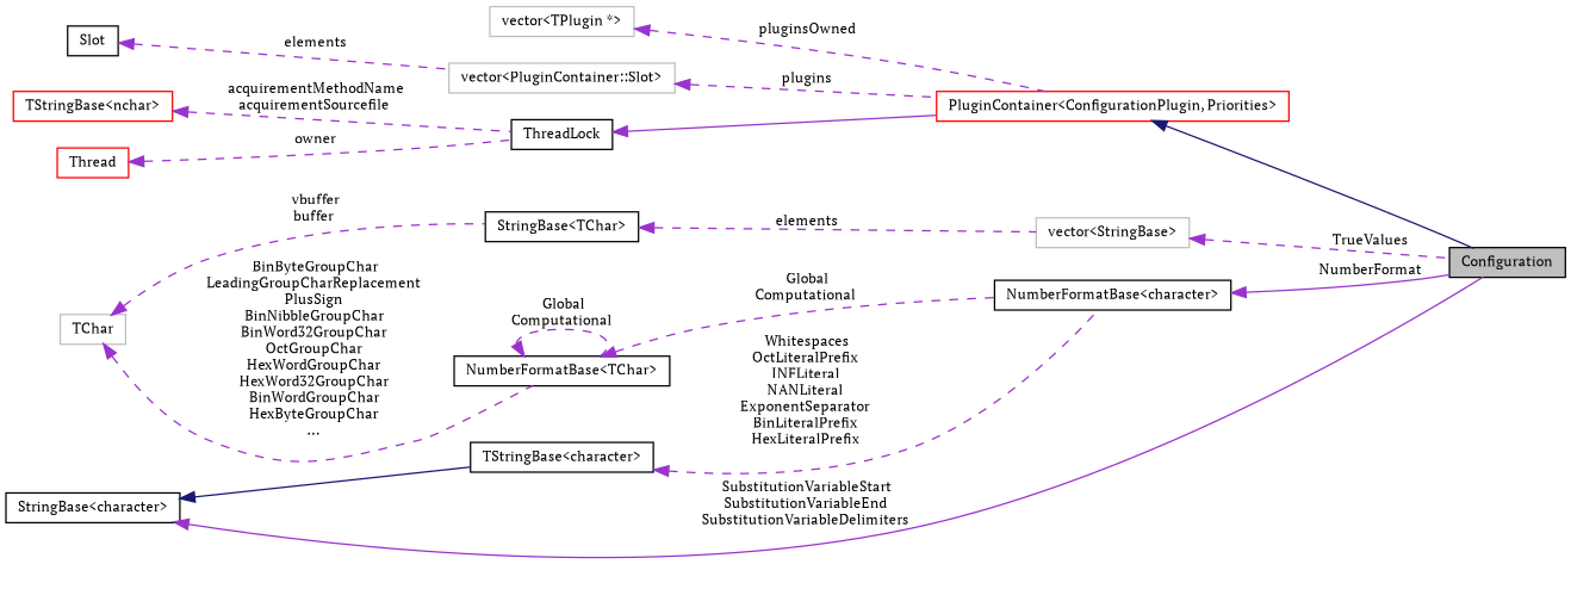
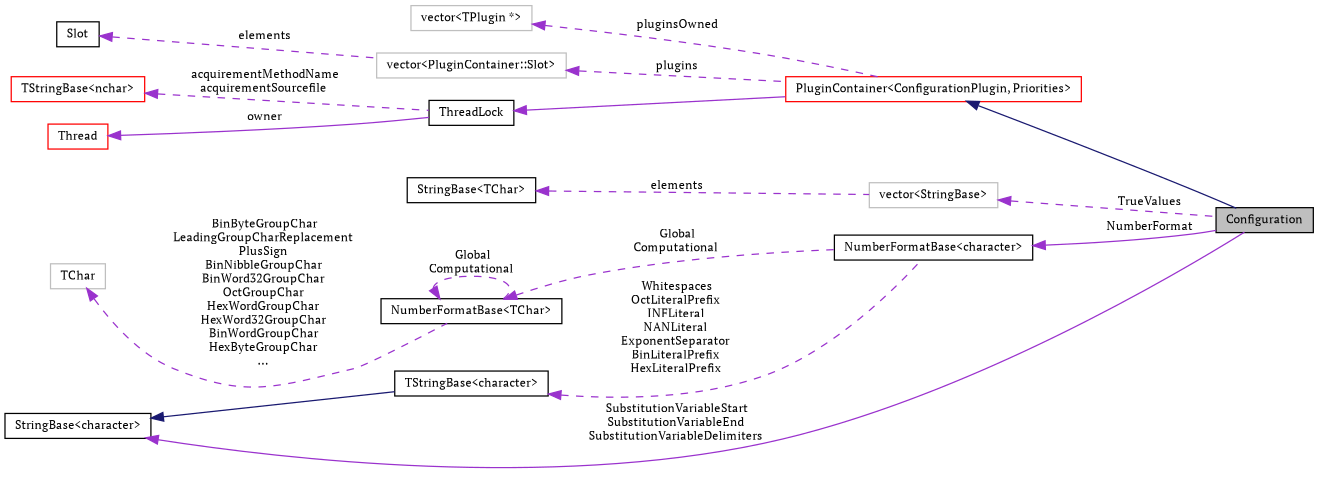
  digraph {
    fontname="PT Serif"
    rankdir=LR
    node [color=black fillcolor=white fontname="PT Serif" fontsize=10 shape=record style=filled]
    edge [color=darkorchid3 dir=back fontname="PT Serif" fontsize=10 labelfontname=Helvetica labelfontsize=10 style=dashed]
    n1 [fillcolor=grey75 fontcolor=black height=0.2 label=Configuration width=0.4]
    n2 [color=red height=0.2 label="PluginContainer\<ConfigurationPlugin, Priorities\>" width=0.4]
    n3 [color=grey75 height=0.2 label="vector\<TPlugin *\>" width=0.4]
    n4 [color=grey75 height=0.2 label="vector\<PluginContainer::Slot\>" width=0.4]
    n5 [color=grey75 height=0.2 label="vector\<StringBase\>" width=0.4]
    n6 [color=red height=0.2 label="TStringBase\<nchar\>" width=0.4]
    n7 [height=0.2 label=ThreadLock width=0.4]
    n8 [height=0.2 label="StringBase\<character\>" width=0.4]
    n9 [height=0.2 label="TStringBase\<character\>" width=0.4]
    n10 [height=0.2 label="NumberFormatBase\<character\>" width=0.4]
    n11 [height=0.2 label="NumberFormatBase\<TChar\>" width=0.4]
    n12 [height=0.2 label="StringBase\<TChar\>" width=0.4]
    n13 [color=red height=0.2 label=Thread width=0.4]
    n14 [color=grey75 height=0.2 label=TChar width=0.4]
    n15 [height=0.2 label=Slot width=0.4]
    n2 -> n1 [color=midnightblue style=solid]
    n3 -> n2 [label=" pluginsOwned"]
    n4 -> n2 [label=" plugins"]
    n5 -> n1 [label=" TrueValues"]
    n6 -> n7 [label=" acquirementMethodName\nacquirementSourcefile"]
    n7 -> n2 [style=solid]
    n8 -> n1 [label=" SubstitutionVariableStart\nSubstitutionVariableEnd\nSubstitutionVariableDelimiters" style=solid]
    n8 -> n9 [color=midnightblue style=solid]
    n9 -> n10 [label=" Whitespaces\nOctLiteralPrefix\nINFLiteral\nNANLiteral\nExponentSeparator\nBinLiteralPrefix\nHexLiteralPrefix"]
    n10 -> n1 [label=" NumberFormat" style=solid]
    n11 -> n10 [label=" Global\nComputational"]
    n11 -> n11 [label=" Global\nComputational"]
    n12 -> n5 [label=" elements"]
-   n13 -> n7 [label=" owner"]
+   n13 -> n7 [label=" owner" style=solid]
    n14 -> n11 [label=" BinByteGroupChar\nLeadingGroupCharReplacement\nPlusSign\nBinNibbleGroupChar\nBinWord32GroupChar\nOctGroupChar\nHexWordGroupChar\nHexWord32GroupChar\nBinWordGroupChar\nHexByteGroupChar\n..."]
-   n14 -> n12 [label=" vbuffer\nbuffer"]
    n15 -> n4 [label=" elements"]
  }
